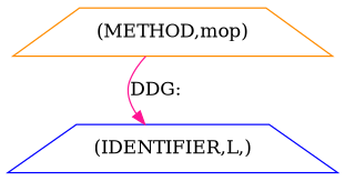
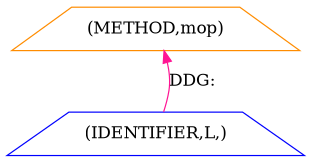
  digraph {
    node [shape=trapezium]
    n1 [label="(METHOD,mop)" color=darkorange]
    n2 [label="(IDENTIFIER,L,)" color=blue]
-   n1 -> n2 [label="DDG: " color=deeppink]
+   n2 -> n1 [label="DDG: " color=deeppink]
  }
